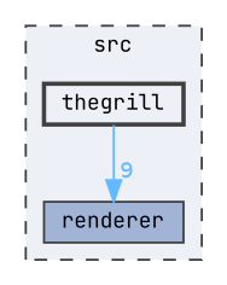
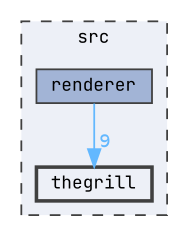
  digraph {
    compound=true
    fontname="JetBrains Mono"
    node [color=grey25 fontname="JetBrains Mono" fontsize=10 shape=box]
    n1 [fillcolor="#a2b4d6" height=0.2 label=renderer style=filled width=0.4]
    n2 [fillcolor="#edf0f7" height=0.2 label=thegrill style="filled,bold" width=0.4]
    subgraph cluster_1 {
      bgcolor="#edf0f7"
      fontsize=10
      label=src
      pencolor=grey25
      style="filled,dashed"
      n1
      n2
    }
-   n2 -> n1 [color=steelblue1 fontcolor=steelblue1 fontname="JetBrains Mono" fontsize=10 headlabel=9 labeldistance=1.5 labelfontname=Helvetica labelfontsize=10]
+   n1 -> n2 [color=steelblue1 fontcolor=steelblue1 fontname="JetBrains Mono" fontsize=10 headlabel=9 labeldistance=1.5 labelfontname=Helvetica labelfontsize=10]
  }
